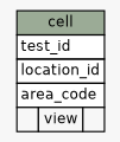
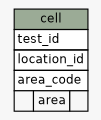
  digraph {
    bgcolor="#f7f7f7"
    fontname=Helvetica
    fontsize=11
    nodesep=0.18
    rankdir=RL
    ranksep=0.46
-   n1 [fontname=Helvetica fontsize=11 label=<     <TABLE BORDER="0" CELLBORDER="1" CELLSPACING="0" BGCOLOR="#ffffff">       <TR><TD COLSPAN="3" BGCOLOR="#9bab96" ALIGN="CENTER">cell</TD></TR>       <TR><TD PORT="test_id" COLSPAN="3" ALIGN="LEFT">test_id</TD></TR>       <TR><TD PORT="location_id" COLSPAN="3" ALIGN="LEFT">location_id</TD></TR>       <TR><TD PORT="area_code" COLSPAN="3" ALIGN="LEFT">area_code</TD></TR>       <TR><TD ALIGN="LEFT" BGCOLOR="#f7f7f7">  </TD><TD ALIGN="RIGHT" BGCOLOR="#f7f7f7">view</TD><TD ALIGN="RIGHT" BGCOLOR="#f7f7f7">  </TD></TR>     </TABLE>> shape=plaintext]
+   n1 [fontname=Helvetica fontsize=11 label=<     <TABLE BORDER="0" CELLBORDER="1" CELLSPACING="0" BGCOLOR="#ffffff">       <TR><TD COLSPAN="3" BGCOLOR="#9bab96" ALIGN="CENTER">cell</TD></TR>       <TR><TD PORT="test_id" COLSPAN="3" ALIGN="LEFT">test_id</TD></TR>       <TR><TD PORT="location_id" COLSPAN="3" ALIGN="LEFT">location_id</TD></TR>       <TR><TD PORT="area_code" COLSPAN="3" ALIGN="LEFT">area_code</TD></TR>       <TR><TD ALIGN="LEFT" BGCOLOR="#f7f7f7">  </TD><TD ALIGN="RIGHT" BGCOLOR="#f7f7f7">area</TD><TD ALIGN="RIGHT" BGCOLOR="#f7f7f7">  </TD></TR>     </TABLE>> shape=plaintext]
  }
